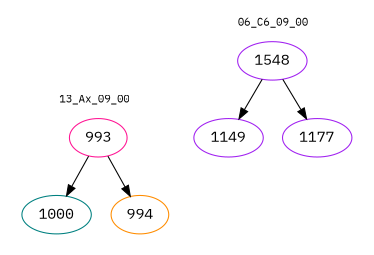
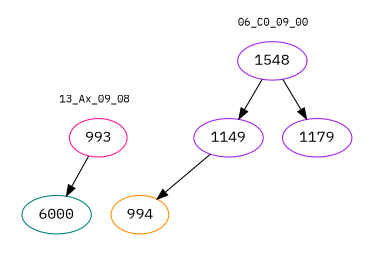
  digraph {
    fontname="IBM Plex Mono"
    node [color=purple fontname="IBM Plex Mono"]
    edge [color=black fontname="IBM Plex Mono"]
    n1 [color=deeppink label=993]
-   n2 [color=teal label=1000]
+   n2 [color=teal label=6000]
    n3 [color=darkorange label=994]
    n4 [label=1548]
    n5 [label=1149]
-   n6 [label=1177]
+   n6 [label=1179]
    subgraph cluster_1 {
      color=white
      fontsize=10
-     label="13_Ax_09_00"
+     label="13_Ax_09_08"
      n1
      n2
      n3
    }
    subgraph cluster_2 {
      color=white
      fontsize=10
-     label="06_C6_09_00"
+     label="06_C0_09_00"
      n4
      n5
      n6
    }
    n1 -> n2
-   n1 -> n3
+   n5 -> n3
    n4 -> n5
    n4 -> n6
  }
